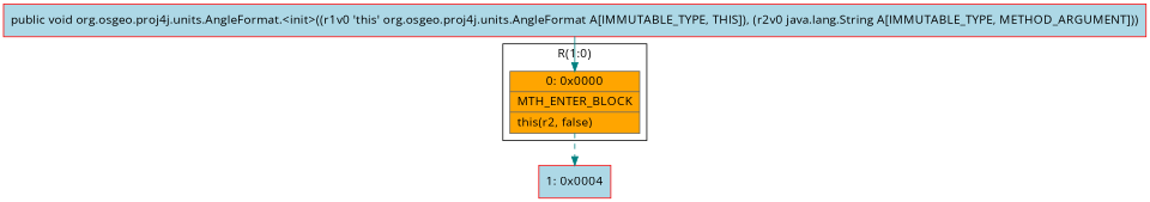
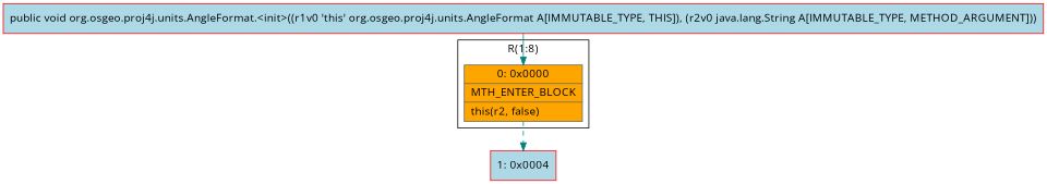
  digraph {
    fontname="Open Sans"
    node [color=red shape=record style=filled fillcolor=lightblue fontname="Open Sans"]
    edge [color=teal fontname="Open Sans"]
    n1 [color=gray40 label="{0\:\ 0x0000|MTH_ENTER_BLOCK\l|this(r2, false)\l}" fillcolor=orange]
    n2 [label="{1\:\ 0x0004}"]
    n3 [label="{public void org.osgeo.proj4j.units.AngleFormat.\<init\>((r1v0 'this' org.osgeo.proj4j.units.AngleFormat A[IMMUTABLE_TYPE, THIS]), (r2v0 java.lang.String A[IMMUTABLE_TYPE, METHOD_ARGUMENT])) }"]
    subgraph cluster_1 {
-     label="R(1:0)"
+     label="R(1:8)"
      n1
    }
    n1 -> n2 [style=dashed]
    n3 -> n1 [style=solid]
  }
